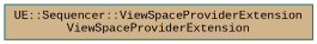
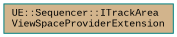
  digraph {
    rankdir=TB
    fontname="Liberation Mono"
-   n1 [color=teal fillcolor=tan fontname="Liberation Mono" fontsize=10 height=0.2 label="UE::Sequencer::ViewSpaceProviderExtension\lViewSpaceProviderExtension" shape=box style=filled width=0.4]
+   n1 [color=teal fillcolor=tan fontname="Liberation Mono" fontsize=10 height=0.2 label="UE::Sequencer::ITrackArea\lViewSpaceProviderExtension" shape=box style=filled width=0.4]
  }
